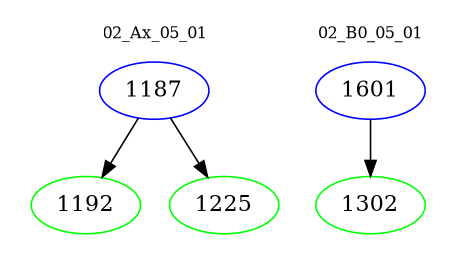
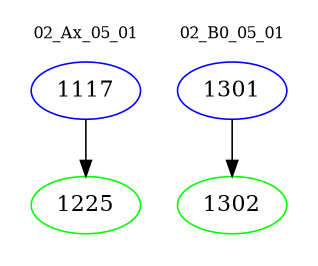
  digraph {
    node [color=green]
    edge [color=black]
-   n1 [color=blue label=1187]
-   n2 [label=1192]
+   n1 [color=blue label=1117]
    n3 [label=1225]
-   n4 [color=blue label=1601]
+   n4 [color=blue label=1301]
    n5 [label=1302]
    subgraph cluster_1 {
      color=white
      fontsize=10
      label="02_Ax_05_01"
      n1
-     n2
      n3
    }
    subgraph cluster_2 {
      color=white
      fontsize=10
      label="02_B0_05_01"
      n4
      n5
    }
-   n1 -> n2
    n1 -> n3
    n4 -> n5
  }
